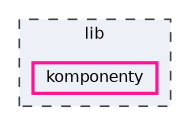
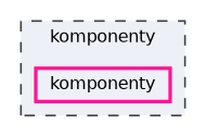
  digraph {
    compound=true
    n1 [color=deeppink fillcolor="#edf0f7" fontname=Helvetica fontsize=10 height=0.2 label=komponenty shape=box style="filled,bold" width=0.4]
    subgraph cluster_1 {
      bgcolor="#edf0f7"
      fontname=Helvetica
      fontsize=10
-     label=lib
+     label=komponenty
      pencolor=grey25
      style="filled,dashed"
      n1
    }
  }
